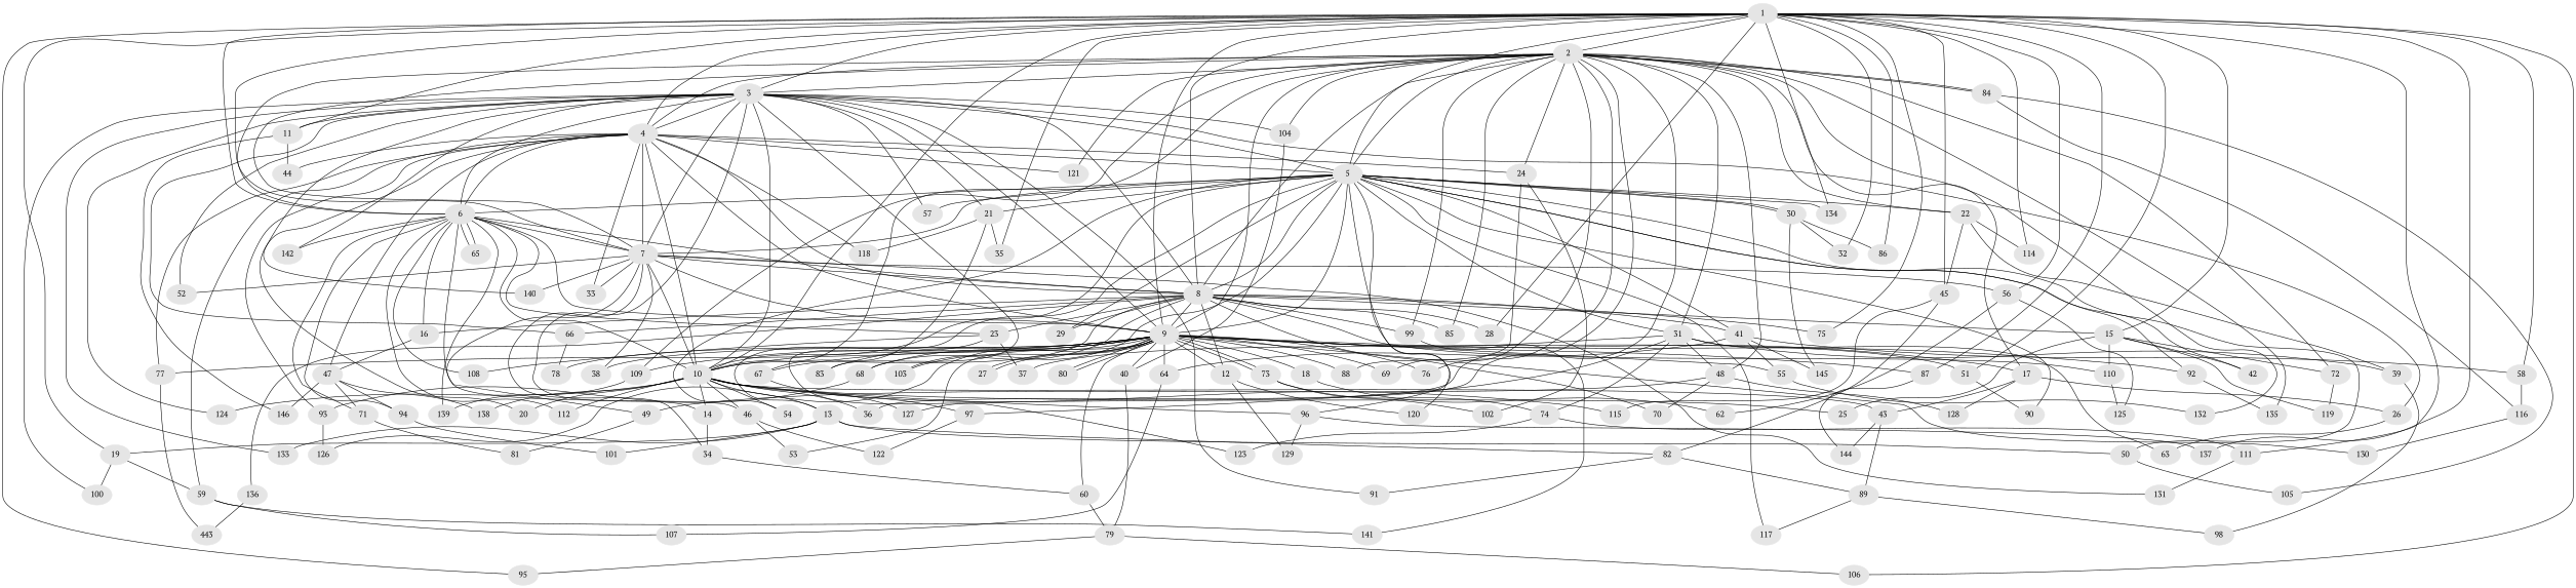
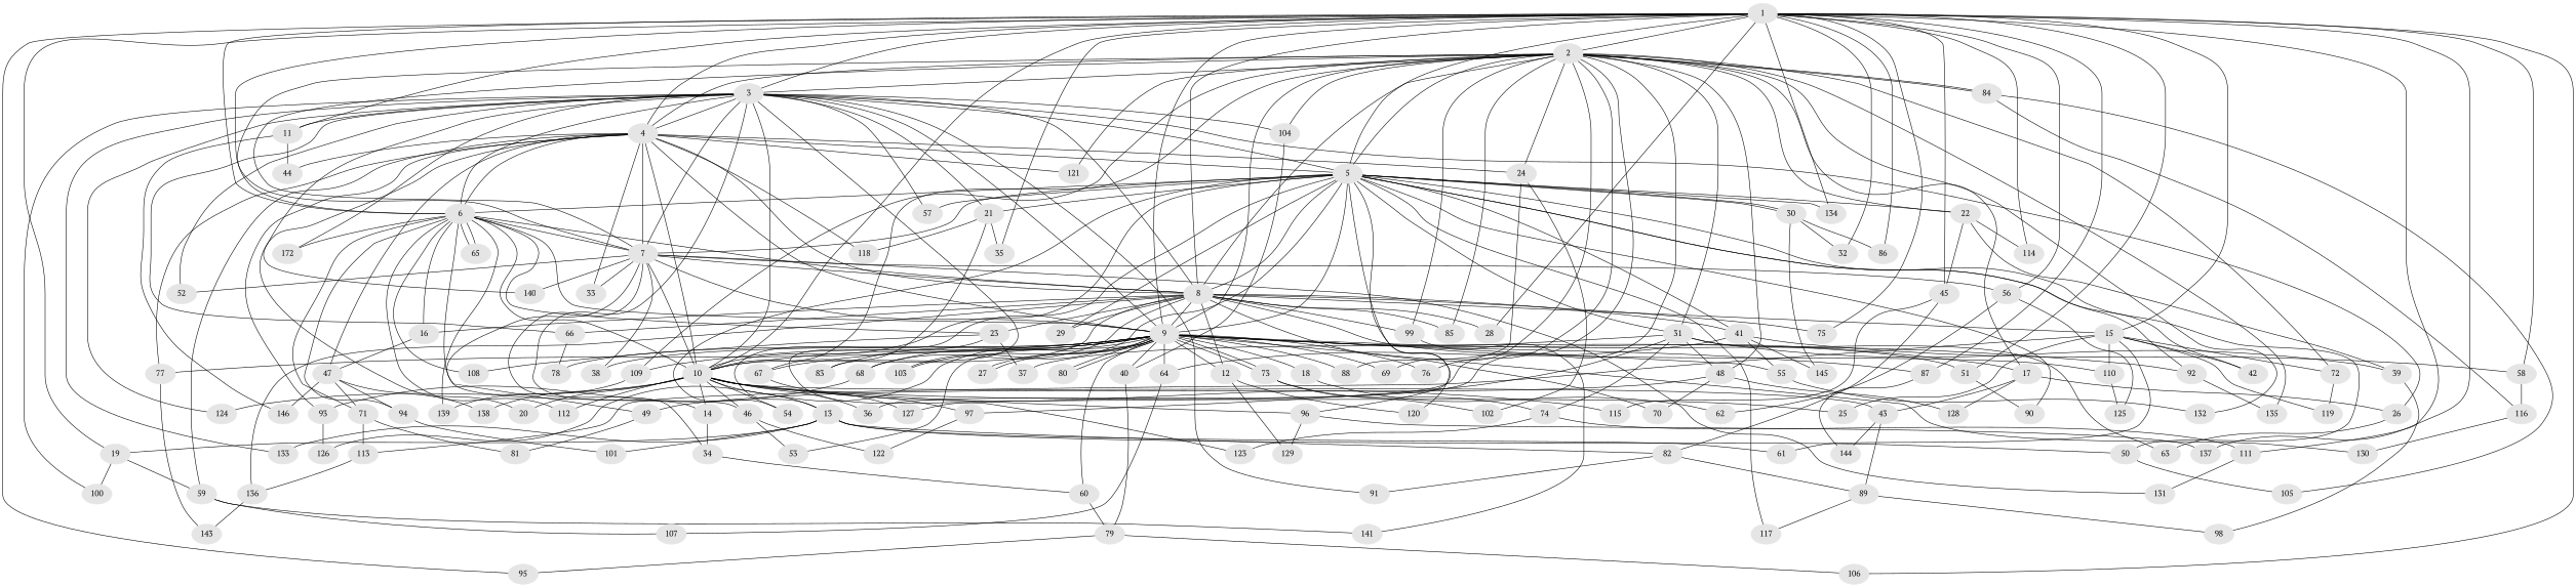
  graph {
    fontname="PT Serif"
    node [color=gray90 fontname="PT Serif" style=filled]
    edge [fontname="PT Serif"]
    1
    2
    3
    4
    5
    6
    7
    8
    9
    10
    11
    15
    19
    28
    32
    35
    45
    51
    56
    58
    75
    86
    87
    95
    106
    111
    114
    134
    137
    17
    22
    24
    31
    36
    48
    69
    72
    76
    84
    85
    99
    104
    109
    121
    127
    132
    135
    14
    21
    26
    52
    57
    66
    83
    91
    100
    124
    133
    140
-   142
+   142 [label=172]
    20
    33
    44
    47
    59
    77
    93
    118
    13
    29
    30
    41
    42
    50
    54
    90
    92
    96
    103
    117
    120
    16
    23
    46
    65
    71
    94
    108
    112
    139
    34
    38
    49
    131
    12
    68
    70
    110
    136
    40
    18
    27
    53
    55
    60
    64
    67
    73
    78
    80
    88
    126
    130
    25
    43
    115
    138
    146
+   61
+   113
    119
    79
    82
    62
    125
    116
    144
    128
    39
    102
    37
    63
    74
    97
    105
    141
    107
-   143 [label=443]
+   143
    101
    145
    129
    123
    122
    81
    89
    98
    1 -- 2
    1 -- 3
    1 -- 4
    1 -- 5
    1 -- 6
    1 -- 7
    1 -- 8
    1 -- 9
    1 -- 10
    1 -- 11
    1 -- 15
    1 -- 19
    1 -- 28
    1 -- 32
    1 -- 35
    1 -- 45
    1 -- 51
    1 -- 56
    1 -- 58
    1 -- 75
    1 -- 86
    1 -- 87
    1 -- 95
    1 -- 106
    1 -- 111
    1 -- 114
    1 -- 134
    1 -- 137
    2 -- 3
    2 -- 4
    2 -- 5
    2 -- 6
    2 -- 7
    2 -- 8
    2 -- 9
    2 -- 10
    2 -- 17
    2 -- 22
    2 -- 24
    2 -- 31
    2 -- 36
    2 -- 48
    2 -- 69
    2 -- 72
    2 -- 76
    2 -- 84
    2 -- 84
    2 -- 85
    2 -- 99
    2 -- 104
    2 -- 109
    2 -- 121
    2 -- 127
    2 -- 132
    2 -- 135
    3 -- 4
    3 -- 5
    3 -- 6
    3 -- 7
    3 -- 8
    3 -- 9
    3 -- 10
    3 -- 11
    3 -- 104
    3 -- 14
    3 -- 21
    3 -- 26
    3 -- 52
    3 -- 57
    3 -- 66
    3 -- 83
    3 -- 91
    3 -- 100
    3 -- 124
    3 -- 133
    3 -- 140
    3 -- 142
    4 -- 5
    4 -- 6
    4 -- 7
    4 -- 8
    4 -- 9
    4 -- 10
    4 -- 24
    4 -- 121
    4 -- 20
    4 -- 33
    4 -- 44
    4 -- 47
    4 -- 59
    4 -- 77
    4 -- 93
    4 -- 118
    5 -- 6
    5 -- 7
    5 -- 8
    5 -- 9
    5 -- 10
    5 -- 134
    5 -- 22
    5 -- 31
    5 -- 21
    5 -- 57
    5 -- 13
    5 -- 29
    5 -- 30
    5 -- 30
    5 -- 41
    5 -- 42
    5 -- 50
    5 -- 54
    5 -- 90
    5 -- 92
    5 -- 96
    5 -- 103
    5 -- 117
    5 -- 120
    6 -- 7
    6 -- 8
    6 -- 9
    6 -- 10
    6 -- 142
    6 -- 16
    6 -- 23
    6 -- 46
    6 -- 65
    6 -- 65
    6 -- 71
    6 -- 94
    6 -- 108
    6 -- 112
    6 -- 139
    7 -- 8
    7 -- 9
    7 -- 10
    7 -- 56
    7 -- 52
    7 -- 140
    7 -- 33
    7 -- 34
    7 -- 38
    7 -- 49
    7 -- 131
    8 -- 9
    8 -- 10
    8 -- 15
    8 -- 28
    8 -- 75
    8 -- 85
    8 -- 99
    8 -- 66
    8 -- 29
    8 -- 41
    8 -- 16
    8 -- 23
    8 -- 12
    8 -- 68
    8 -- 70
    8 -- 110
    8 -- 136
    9 -- 10
    9 -- 51
    9 -- 87
    9 -- 17
    9 -- 69
    9 -- 76
    9 -- 109
    9 -- 83
    9 -- 77
    9 -- 92
    9 -- 103
    9 -- 38
    9 -- 12
    9 -- 68
    9 -- 40
    9 -- 18
    9 -- 27
    9 -- 27
    9 -- 53
    9 -- 55
    9 -- 60
    9 -- 64
    9 -- 67
    9 -- 73
    9 -- 73
    9 -- 78
    9 -- 80
    9 -- 80
    9 -- 88
    9 -- 126
    9 -- 130
    10 -- 36
    10 -- 127
    10 -- 14
    10 -- 124
    10 -- 20
    10 -- 13
    10 -- 54
    10 -- 96
    10 -- 46
    10 -- 112
    10 -- 25
    10 -- 43
    10 -- 115
    10 -- 138
    11 -- 44
    11 -- 146
    15 -- 72
    15 -- 42
    15 -- 110
    15 -- 25
+   15 -- 61
+   15 -- 113
    15 -- 119
    19 -- 100
    19 -- 59
    45 -- 115
    45 -- 82
    51 -- 90
    56 -- 62
    56 -- 125
    58 -- 116
    87 -- 144
    111 -- 131
    17 -- 26
    17 -- 43
    17 -- 128
    22 -- 45
    22 -- 114
    22 -- 39
    24 -- 88
    24 -- 102
    31 -- 48
    31 -- 39
    31 -- 37
    31 -- 63
    31 -- 74
    31 -- 97
    48 -- 49
    48 -- 70
    48 -- 128
    72 -- 119
    84 -- 116
    84 -- 105
    99 -- 141
    104 -- 40
    109 -- 139
    14 -- 34
    21 -- 35
    21 -- 118
    21 -- 67
    26 -- 63
    66 -- 78
    47 -- 71
    47 -- 94
    47 -- 138
    47 -- 146
    59 -- 141
    59 -- 107
    77 -- 143
    93 -- 126
    13 -- 19
    13 -- 133
    13 -- 50
+   13 -- 61
    13 -- 82
    13 -- 101
    30 -- 32
    30 -- 86
    30 -- 145
    41 -- 58
    41 -- 55
    41 -- 64
    41 -- 145
    50 -- 105
    92 -- 135
    96 -- 137
    96 -- 129
    16 -- 47
    23 -- 108
    23 -- 37
    23 -- 123
    46 -- 53
    46 -- 122
+   71 -- 113
    71 -- 81
    94 -- 101
    34 -- 60
    49 -- 81
    12 -- 120
    12 -- 129
    68 -- 93
    110 -- 125
    136 -- 143
    40 -- 79
    18 -- 62
    55 -- 132
    60 -- 79
    64 -- 107
    67 -- 97
    73 -- 102
    73 -- 74
    43 -- 144
    43 -- 89
+   113 -- 136
    79 -- 95
    79 -- 106
    82 -- 91
    82 -- 89
    116 -- 130
    39 -- 98
    74 -- 111
    74 -- 123
    97 -- 122
    89 -- 117
    89 -- 98
  }
